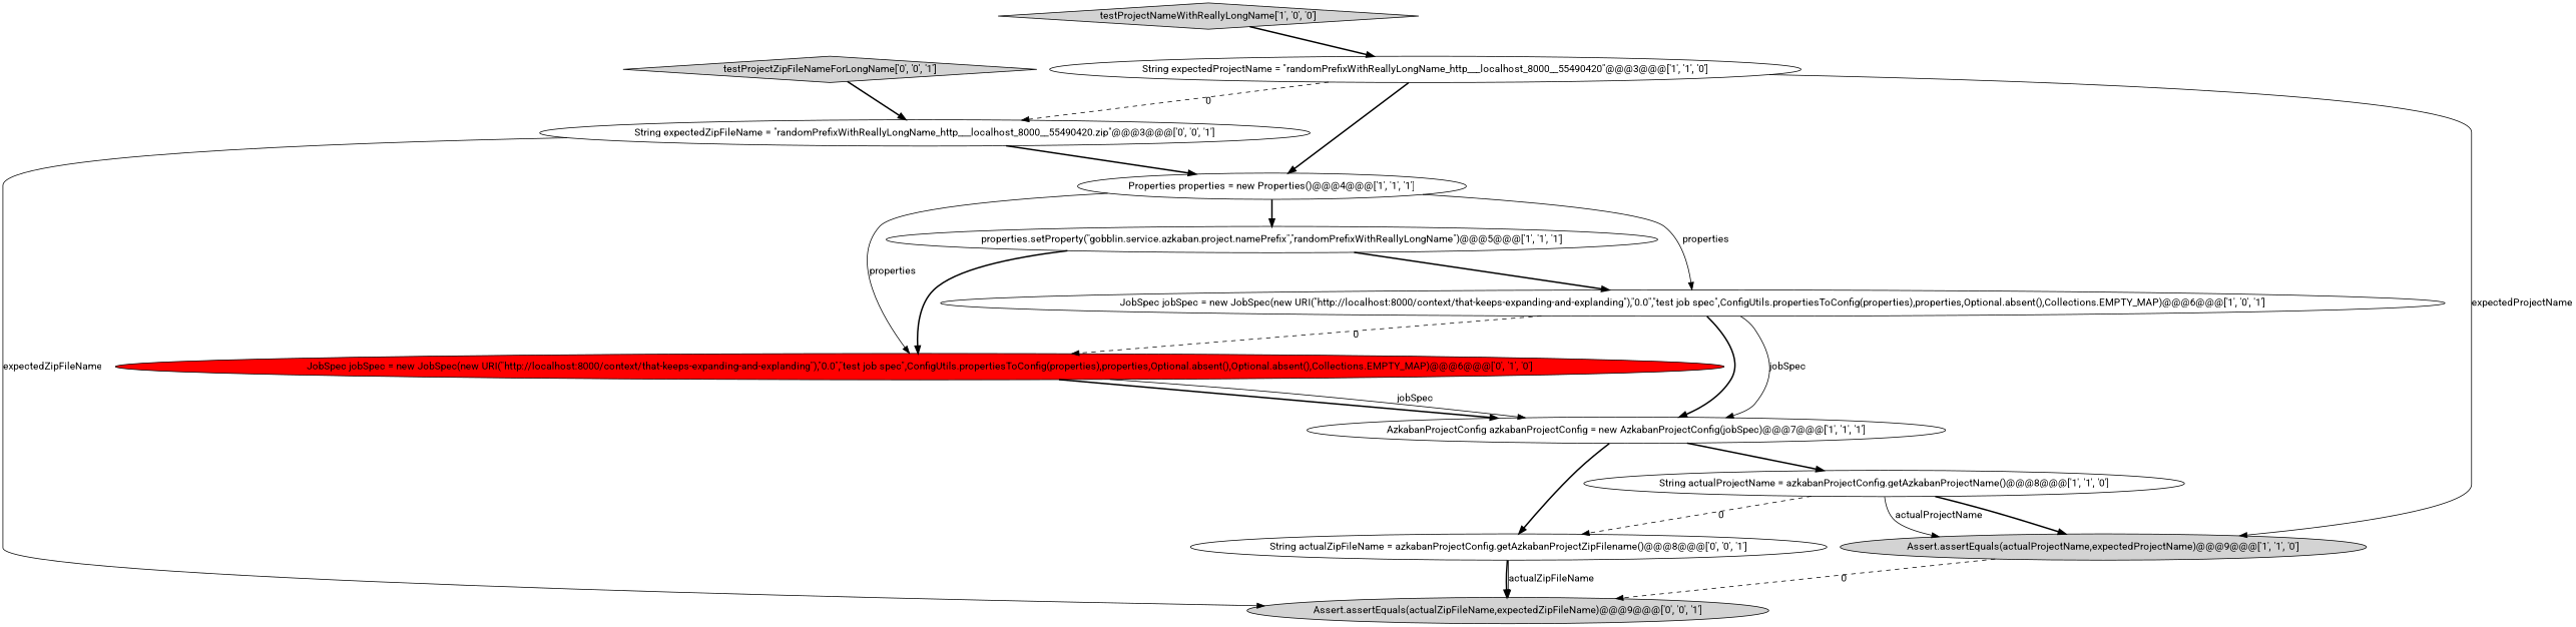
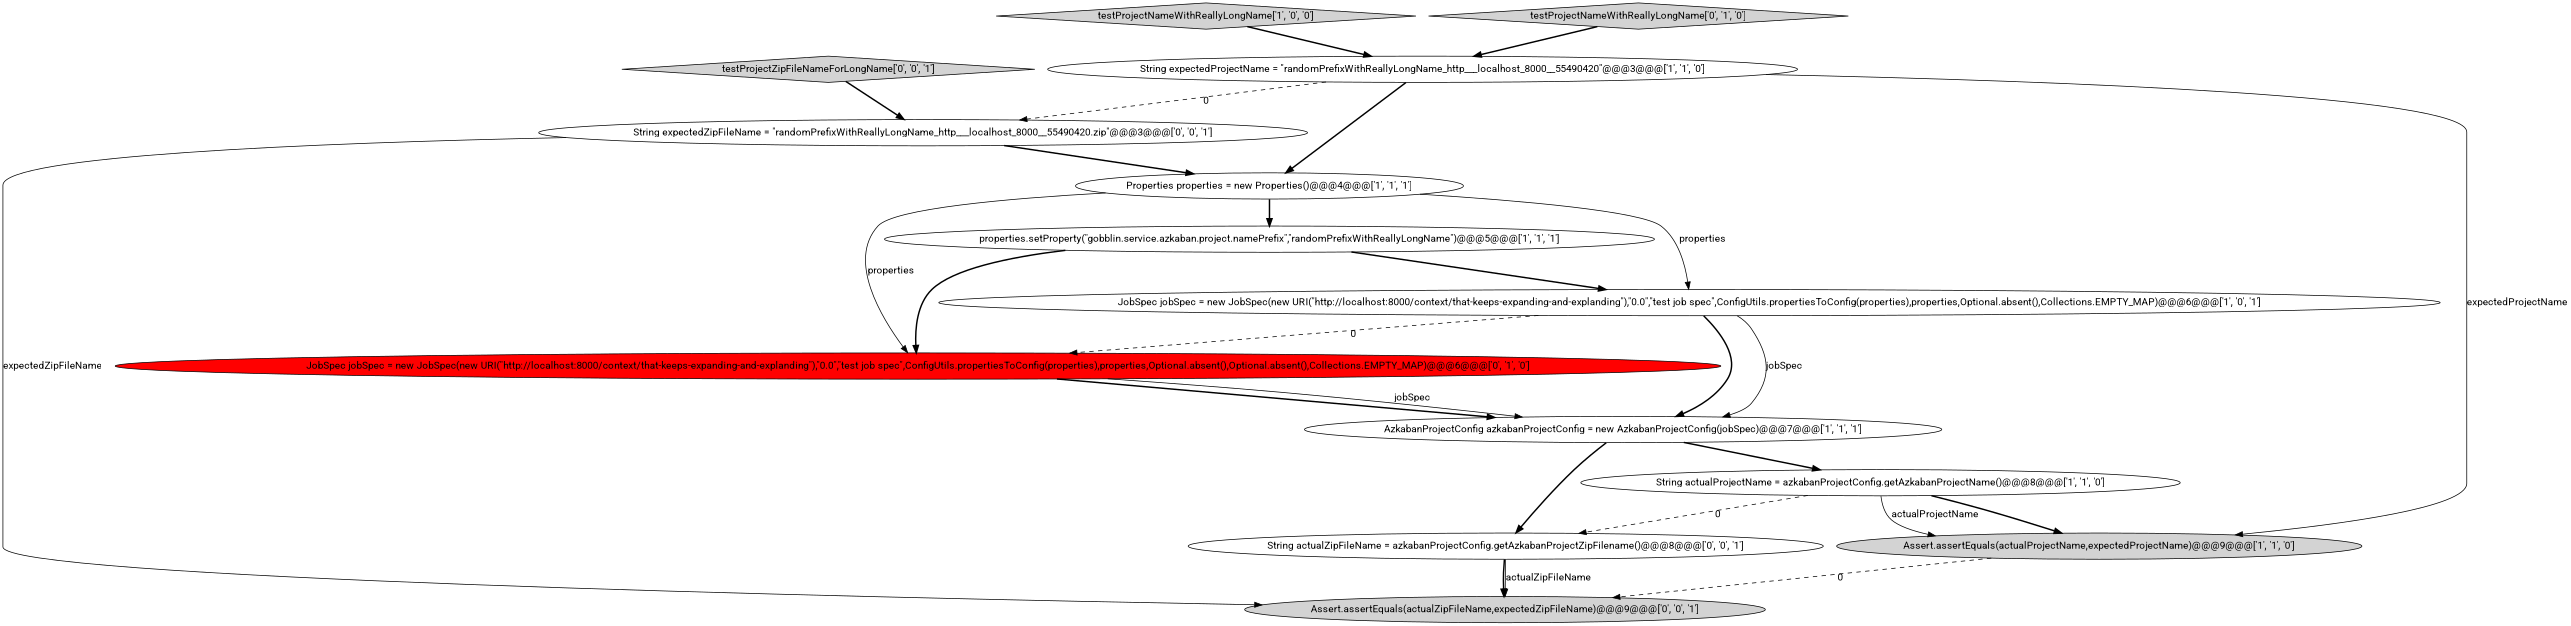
  digraph {
    fontname=Roboto
    node [fillcolor=white shape=ellipse style=filled fontname=Roboto]
    edge [style=bold fontname=Roboto]
    n1 [fillcolor=lightgray label="testProjectNameWithReallyLongName['1', '0', '0']" shape=diamond]
    n2 [label="String expectedProjectName = \"randomPrefixWithReallyLongName_http___localhost_8000__55490420\"@@@3@@@['1', '1', '0']"]
    n3 [label="String actualProjectName = azkabanProjectConfig.getAzkabanProjectName()@@@8@@@['1', '1', '0']"]
    n4 [label="String actualZipFileName = azkabanProjectConfig.getAzkabanProjectZipFilename()@@@8@@@['0', '0', '1']"]
    n5 [fillcolor=lightgray label="Assert.assertEquals(actualProjectName,expectedProjectName)@@@9@@@['1', '1', '0']"]
    n6 [label="Properties properties = new Properties()@@@4@@@['1', '1', '1']"]
    n7 [label="JobSpec jobSpec = new JobSpec(new URI(\"http://localhost:8000/context/that-keeps-expanding-and-explanding\"),\"0.0\",\"test job spec\",ConfigUtils.propertiesToConfig(properties),properties,Optional.absent(),Collections.EMPTY_MAP)@@@6@@@['1', '0', '1']"]
    n8 [fillcolor=red label="JobSpec jobSpec = new JobSpec(new URI(\"http://localhost:8000/context/that-keeps-expanding-and-explanding\"),\"0.0\",\"test job spec\",ConfigUtils.propertiesToConfig(properties),properties,Optional.absent(),Optional.absent(),Collections.EMPTY_MAP)@@@6@@@['0', '1', '0']"]
    n9 [label="properties.setProperty(\"gobblin.service.azkaban.project.namePrefix\",\"randomPrefixWithReallyLongName\")@@@5@@@['1', '1', '1']"]
    n10 [label="AzkabanProjectConfig azkabanProjectConfig = new AzkabanProjectConfig(jobSpec)@@@7@@@['1', '1', '1']"]
    n11 [fillcolor=lightgray label="Assert.assertEquals(actualZipFileName,expectedZipFileName)@@@9@@@['0', '0', '1']"]
+   n12 [fillcolor=lightgray label="testProjectNameWithReallyLongName['0', '1', '0']" shape=diamond]
    n13 [fillcolor=lightgray label="testProjectZipFileNameForLongName['0', '0', '1']" shape=diamond]
    n14 [label="String expectedZipFileName = \"randomPrefixWithReallyLongName_http___localhost_8000__55490420.zip\"@@@3@@@['0', '0', '1']"]
    n1 -> n2
    n2 -> n5 [label=expectedProjectName style=solid]
    n2 -> n6
    n2 -> n14 [label=0 style=dashed]
    n3 -> n4 [label=0 style=dashed]
    n3 -> n5
    n3 -> n5 [label=actualProjectName style=solid]
    n4 -> n11 [label=actualZipFileName style=solid]
    n4 -> n11
    n5 -> n11 [label=0 style=dashed]
    n6 -> n7 [label=properties style=solid]
    n6 -> n8 [label=properties style=solid]
    n6 -> n9
    n7 -> n8 [label=0 style=dashed]
    n7 -> n10 [label=jobSpec style=solid]
    n7 -> n10
    n8 -> n10
    n8 -> n10 [label=jobSpec style=solid]
    n9 -> n7
    n9 -> n8
    n10 -> n3
    n10 -> n4
+   n12 -> n2
    n13 -> n14
    n14 -> n6
    n14 -> n11 [label=expectedZipFileName style=solid]
  }
